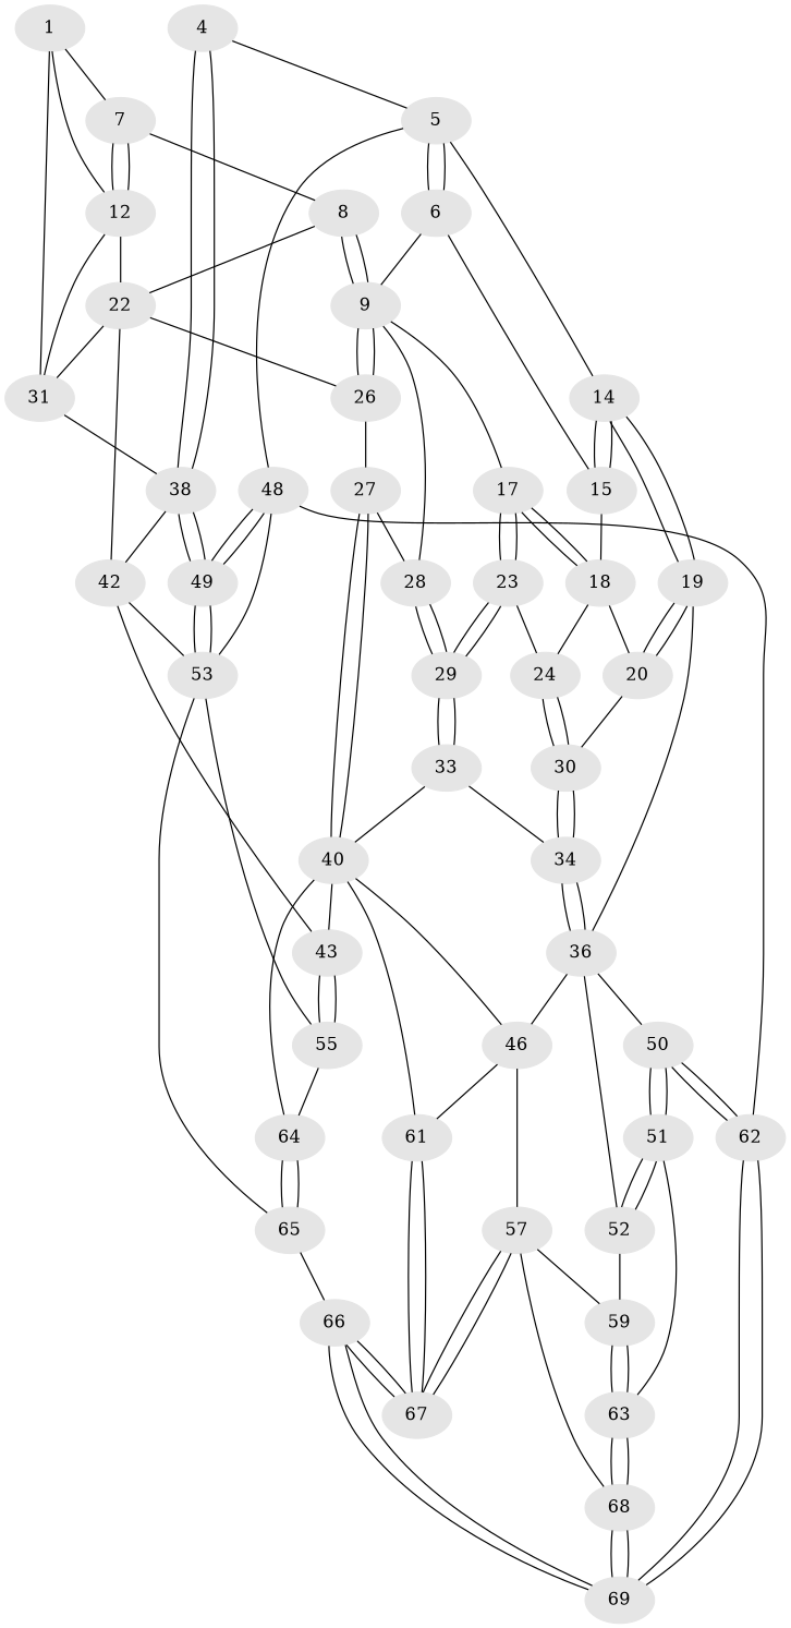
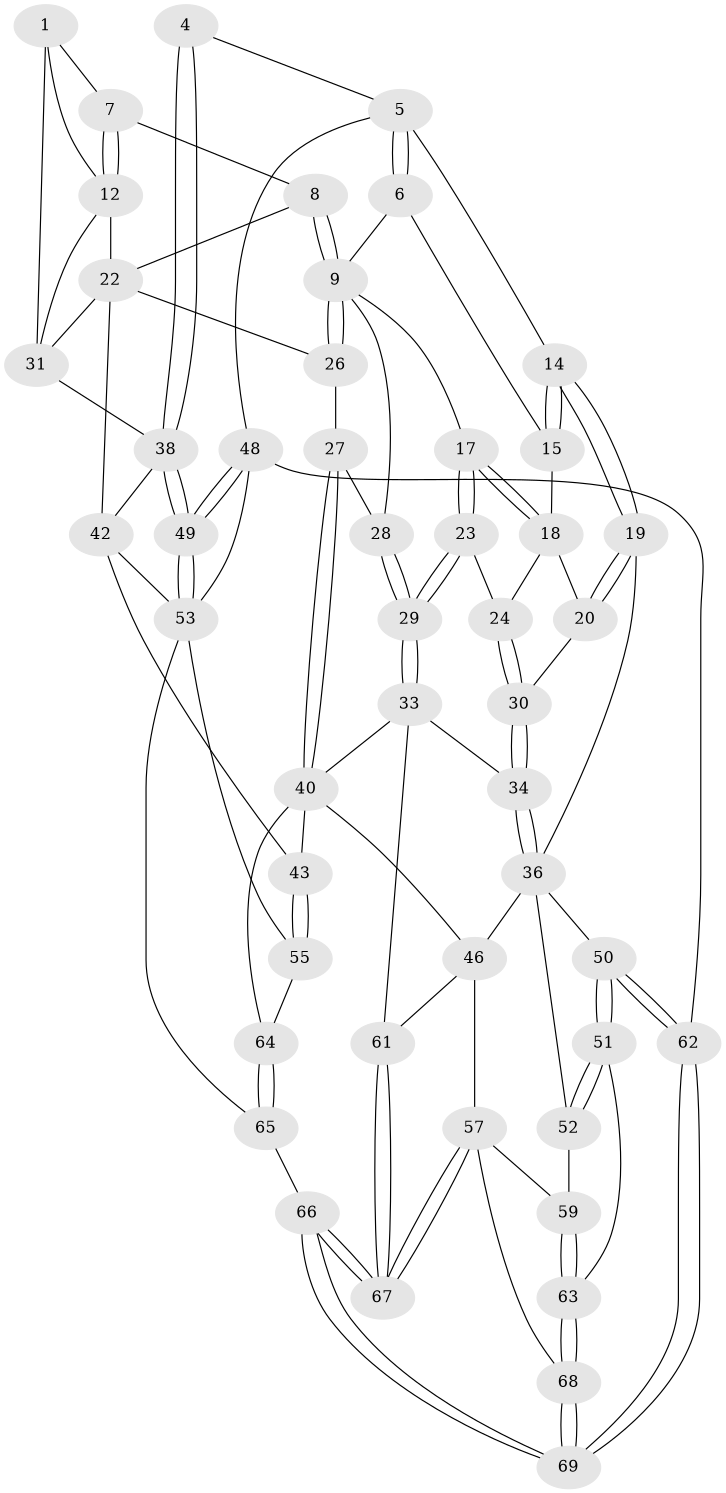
  graph {
    node [color=gray90 style=filled]
    1 [super="+2"]
    7
    12 [super="+13"]
    31 [super="+35"]
    4
    5
    38 [super="+39"]
    8
    22 [super="+25"]
    6 [super="+11"]
    14
    48
    42 [super="+45"]
    49
    9 [super="+10"]
    15
    19
    62
    53 [super="+54"]
    17
    26
    28
    18 [super="+21"]
    23
    27
    29
    20
    36 [super="+47+37"]
    69
    24
    30
    46 [super="+56"]
    50
    52
    34
    43
    33
    40 [super="+41+44"]
    61
    64
    57 [super="+58"]
    51
    59
    55
    67
    65
    68
    63
    66
    1 -- 7
    1 -- 12
    1 -- 31
    7 -- 12
    7 -- 12
    7 -- 8
    12 -- 31
    12 -- 22
    31 -- 38
    4 -- 5
    4 -- 38
    4 -- 38
    5 -- 6
    5 -- 6
    5 -- 14
    5 -- 48
    38 -- 42
    38 -- 49
    38 -- 49
    8 -- 22
    8 -- 9
    8 -- 9
    22 -- 31
    22 -- 42
    22 -- 26
    6 -- 9
    6 -- 15
    14 -- 15
    14 -- 15
    14 -- 19
    14 -- 19
    48 -- 49
    48 -- 49
    48 -- 62
    48 -- 53
    42 -- 53
    42 -- 43
    49 -- 53
    49 -- 53
    9 -- 17
    9 -- 26
    9 -- 26
    9 -- 28
    15 -- 18
    19 -- 20
    19 -- 20
    19 -- 36
    62 -- 69
    62 -- 69
    53 -- 55
    53 -- 65
    17 -- 18
    17 -- 18
    17 -- 23
    17 -- 23
    26 -- 27
    28 -- 29
    28 -- 29
    18 -- 20
    18 -- 24
    23 -- 29
    23 -- 29
    23 -- 24
    27 -- 28
    27 -- 40
    27 -- 40
    29 -- 33
    29 -- 33
    20 -- 30
    36 -- 46
    36 -- 50
    36 -- 52
    24 -- 30
    24 -- 30
    30 -- 34
    30 -- 34
    46 -- 61
    46 -- 57
    50 -- 62
    50 -- 62
    50 -- 51
    50 -- 51
    52 -- 59
    34 -- 36
    34 -- 36
    43 -- 55
    43 -- 55
    33 -- 34
    33 -- 40
    40 -- 46
    40 -- 43
-   40 -- 61
+   33 -- 61
    40 -- 64
    61 -- 67
    61 -- 67
    64 -- 65
    64 -- 65
    57 -- 59
    57 -- 67
    57 -- 67
    57 -- 68
    51 -- 52
    51 -- 52
    51 -- 63
    59 -- 63
    59 -- 63
    55 -- 64
    65 -- 66
    68 -- 69
    68 -- 69
    63 -- 68
    63 -- 68
    66 -- 69
    66 -- 69
    66 -- 67
    66 -- 67
  }
